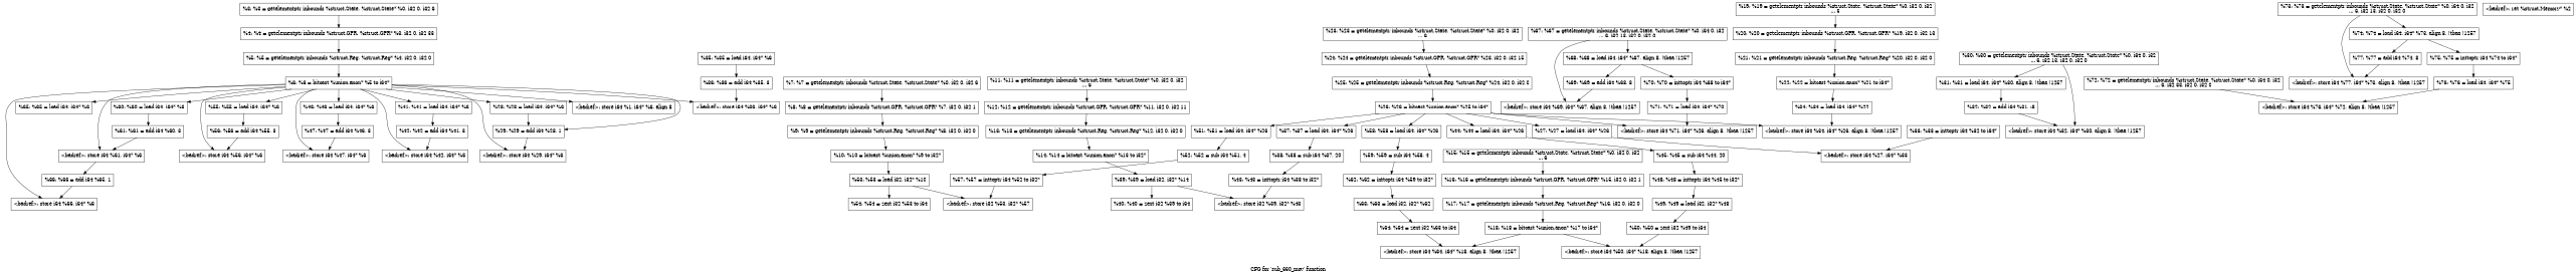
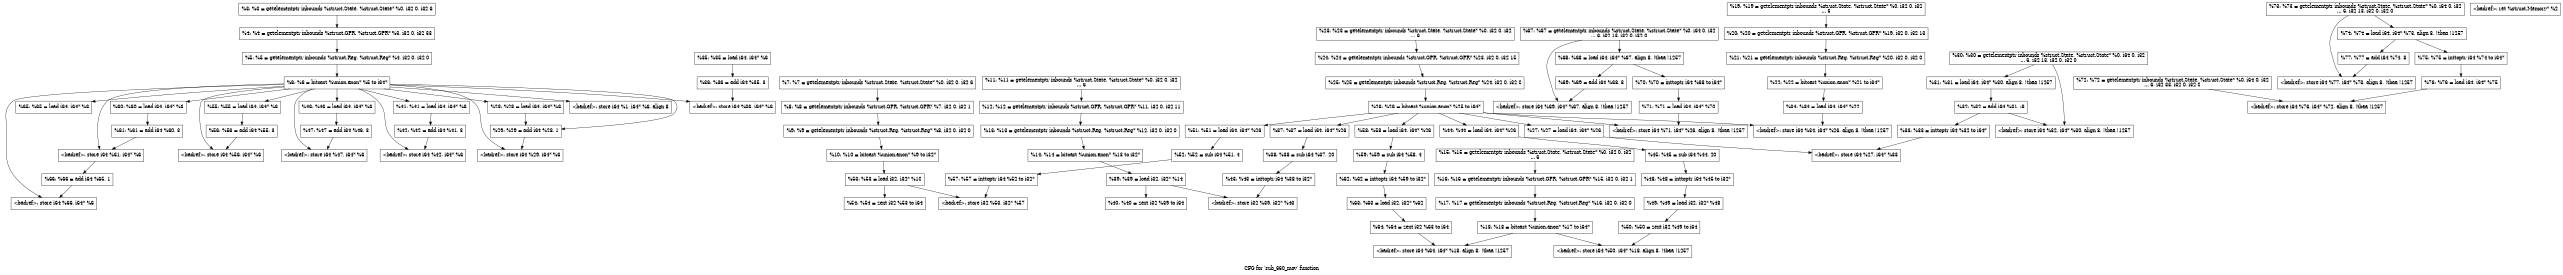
  digraph {
    label="CFG for 'sub_660_mov' function"
    node [shape=record]
    n1 [label="{%3:  %3 = getelementptr inbounds %struct.State, %struct.State* %0, i32 0, i32 6}"]
    n2 [label="{%4:  %4 = getelementptr inbounds %struct.GPR, %struct.GPR* %3, i32 0, i32 33}"]
    n3 [label="{%5:  %5 = getelementptr inbounds %struct.Reg, %struct.Reg* %4, i32 0, i32 0}"]
    n4 [label="{%6:  %6 = bitcast %union.anon* %5 to i64*}"]
    n5 [label="{\<badref\>:  store i64 %66, i64* %6}"]
    n6 [label="{%65:  %65 = load i64, i64* %6}"]
    n7 [label="{\<badref\>:  store i64 %61, i64* %6}"]
    n8 [label="{%60:  %60 = load i64, i64* %6}"]
    n9 [label="{\<badref\>:  store i64 %56, i64* %6}"]
    n10 [label="{%55:  %55 = load i64, i64* %6}"]
    n11 [label="{\<badref\>:  store i64 %47, i64* %6}"]
    n12 [label="{%46:  %46 = load i64, i64* %6}"]
    n13 [label="{\<badref\>:  store i64 %42, i64* %6}"]
    n14 [label="{%41:  %41 = load i64, i64* %6}"]
    n15 [label="{\<badref\>:  store i64 %36, i64* %6}"]
    n16 [label="{\<badref\>:  store i64 %29, i64* %6}"]
    n17 [label="{%28:  %28 = load i64, i64* %6}"]
    n18 [label="{\<badref\>:  store i64 %1, i64* %6, align 8}"]
    n19 [label="{%29:  %29 = add i64 %28, 1}"]
    n20 [label="{%66:  %66 = add i64 %65, 1}"]
    n21 [label="{%61:  %61 = add i64 %60, 3}"]
    n22 [label="{%56:  %56 = add i64 %55, 3}"]
    n23 [label="{%47:  %47 = add i64 %46, 3}"]
    n24 [label="{%42:  %42 = add i64 %41, 3}"]
    n25 [label="{%35:  %35 = load i64, i64* %6}"]
    n26 [label="{%36:  %36 = add i64 %35, 3}"]
    n27 [label="{%7:  %7 = getelementptr inbounds %struct.State, %struct.State* %0, i32 0, i32 6}"]
    n28 [label="{%8:  %8 = getelementptr inbounds %struct.GPR, %struct.GPR* %7, i32 0, i32 1}"]
    n29 [label="{%9:  %9 = getelementptr inbounds %struct.Reg, %struct.Reg* %8, i32 0, i32 0}"]
    n30 [label="{%10:  %10 = bitcast %union.anon* %9 to i32*}"]
    n31 [label="{%53:  %53 = load i32, i32* %10}"]
    n32 [label="{\<badref\>:  store i32 %53, i32* %57}"]
    n33 [label="{%54:  %54 = zext i32 %53 to i64}"]
    n34 [label="{%11:  %11 = getelementptr inbounds %struct.State, %struct.State* %0, i32 0, i32\l... 6}"]
    n35 [label="{%12:  %12 = getelementptr inbounds %struct.GPR, %struct.GPR* %11, i32 0, i32 11}"]
    n36 [label="{%13:  %13 = getelementptr inbounds %struct.Reg, %struct.Reg* %12, i32 0, i32 0}"]
    n37 [label="{%14:  %14 = bitcast %union.anon* %13 to i32*}"]
    n38 [label="{%39:  %39 = load i32, i32* %14}"]
    n39 [label="{\<badref\>:  store i32 %39, i32* %43}"]
    n40 [label="{%40:  %40 = zext i32 %39 to i64}"]
    n41 [label="{%15:  %15 = getelementptr inbounds %struct.State, %struct.State* %0, i32 0, i32\l... 6}"]
    n42 [label="{%16:  %16 = getelementptr inbounds %struct.GPR, %struct.GPR* %15, i32 0, i32 1}"]
    n43 [label="{%17:  %17 = getelementptr inbounds %struct.Reg, %struct.Reg* %16, i32 0, i32 0}"]
    n44 [label="{%18:  %18 = bitcast %union.anon* %17 to i64*}"]
    n45 [label="{\<badref\>:  store i64 %64, i64* %18, align 8, !tbaa !1257}"]
    n46 [label="{\<badref\>:  store i64 %50, i64* %18, align 8, !tbaa !1257}"]
    n47 [label="{%19:  %19 = getelementptr inbounds %struct.State, %struct.State* %0, i32 0, i32\l... 6}"]
    n48 [label="{%20:  %20 = getelementptr inbounds %struct.GPR, %struct.GPR* %19, i32 0, i32 13}"]
    n49 [label="{%21:  %21 = getelementptr inbounds %struct.Reg, %struct.Reg* %20, i32 0, i32 0}"]
    n50 [label="{%22:  %22 = bitcast %union.anon* %21 to i64*}"]
    n51 [label="{%34:  %34 = load i64, i64* %22}"]
    n52 [label="{\<badref\>:  store i64 %34, i64* %26, align 8, !tbaa !1257}"]
    n53 [label="{%23:  %23 = getelementptr inbounds %struct.State, %struct.State* %0, i32 0, i32\l... 6}"]
    n54 [label="{%24:  %24 = getelementptr inbounds %struct.GPR, %struct.GPR* %23, i32 0, i32 15}"]
    n55 [label="{%25:  %25 = getelementptr inbounds %struct.Reg, %struct.Reg* %24, i32 0, i32 0}"]
    n56 [label="{%26:  %26 = bitcast %union.anon* %25 to i64*}"]
    n57 [label="{\<badref\>:  store i64 %71, i64* %26, align 8, !tbaa !1257}"]
    n58 [label="{%58:  %58 = load i64, i64* %26}"]
    n59 [label="{%51:  %51 = load i64, i64* %26}"]
    n60 [label="{%44:  %44 = load i64, i64* %26}"]
    n61 [label="{%37:  %37 = load i64, i64* %26}"]
    n62 [label="{%27:  %27 = load i64, i64* %26}"]
    n63 [label="{%59:  %59 = sub i64 %58, 4}"]
    n64 [label="{%52:  %52 = sub i64 %51, 4}"]
    n65 [label="{%45:  %45 = sub i64 %44, 20}"]
    n66 [label="{%38:  %38 = sub i64 %37, 20}"]
    n67 [label="{\<badref\>:  store i64 %27, i64* %33}"]
    n68 [label="{%62:  %62 = inttoptr i64 %59 to i32*}"]
    n69 [label="{%57:  %57 = inttoptr i64 %52 to i32*}"]
    n70 [label="{%48:  %48 = inttoptr i64 %45 to i32*}"]
    n71 [label="{%43:  %43 = inttoptr i64 %38 to i32*}"]
    n72 [label="{%30:  %30 = getelementptr inbounds %struct.State, %struct.State* %0, i64 0, i32\l... 6, i32 13, i32 0, i32 0}"]
    n73 [label="{\<badref\>:  store i64 %32, i64* %30, align 8, !tbaa !1257}"]
    n74 [label="{%31:  %31 = load i64, i64* %30, align 8, !tbaa !1257}"]
    n75 [label="{%32:  %32 = add i64 %31, -8}"]
    n76 [label="{%33:  %33 = inttoptr i64 %32 to i64*}"]
    n77 [label="{%49:  %49 = load i32, i32* %48}"]
    n78 [label="{%50:  %50 = zext i32 %49 to i64}"]
    n79 [label="{%63:  %63 = load i32, i32* %62}"]
    n80 [label="{%64:  %64 = zext i32 %63 to i64}"]
    n81 [label="{%67:  %67 = getelementptr inbounds %struct.State, %struct.State* %0, i64 0, i32\l... 6, i32 13, i32 0, i32 0}"]
    n82 [label="{\<badref\>:  store i64 %69, i64* %67, align 8, !tbaa !1257}"]
    n83 [label="{%68:  %68 = load i64, i64* %67, align 8, !tbaa !1257}"]
    n84 [label="{%70:  %70 = inttoptr i64 %68 to i64*}"]
    n85 [label="{%69:  %69 = add i64 %68, 8}"]
    n86 [label="{%71:  %71 = load i64, i64* %70}"]
    n87 [label="{%72:  %72 = getelementptr inbounds %struct.State, %struct.State* %0, i64 0, i32\l... 6, i32 33, i32 0, i32 0}"]
    n88 [label="{\<badref\>:  store i64 %76, i64* %72, align 8, !tbaa !1257}"]
    n89 [label="{%73:  %73 = getelementptr inbounds %struct.State, %struct.State* %0, i64 0, i32\l... 6, i32 13, i32 0, i32 0}"]
    n90 [label="{\<badref\>:  store i64 %77, i64* %73, align 8, !tbaa !1257}"]
    n91 [label="{%74:  %74 = load i64, i64* %73, align 8, !tbaa !1257}"]
    n92 [label="{%77:  %77 = add i64 %74, 8}"]
    n93 [label="{%75:  %75 = inttoptr i64 %74 to i64*}"]
    n94 [label="{%76:  %76 = load i64, i64* %75}"]
    n95 [label="{\<badref\>:  ret %struct.Memory* %2}"]
    n1 -> n2
    n2 -> n3
    n3 -> n4
    n4 -> n5
    n4 -> n6
    n4 -> n7
    n4 -> n8
    n4 -> n9
    n4 -> n10
    n4 -> n11
    n4 -> n12
    n4 -> n13
    n4 -> n14
    n4 -> n15
    n4 -> n16
    n4 -> n17
    n4 -> n18
    n4 -> n19
    n7 -> n20
    n8 -> n21
    n10 -> n22
    n12 -> n23
    n14 -> n24
    n17 -> n19
    n19 -> n16
    n20 -> n5
    n21 -> n7
    n22 -> n9
    n23 -> n11
    n24 -> n13
    n25 -> n26
    n26 -> n15
    n27 -> n28
    n28 -> n29
    n29 -> n30
    n30 -> n31
    n31 -> n32
    n31 -> n33
    n34 -> n35
    n35 -> n36
    n36 -> n37
    n37 -> n38
    n38 -> n39
    n38 -> n40
    n41 -> n42
    n42 -> n43
    n43 -> n44
    n44 -> n45
    n44 -> n46
    n47 -> n48
    n48 -> n49
    n49 -> n50
    n50 -> n51
    n51 -> n52
    n53 -> n54
    n54 -> n55
    n55 -> n56
    n56 -> n52
    n56 -> n57
    n56 -> n58
    n56 -> n59
    n56 -> n60
    n56 -> n61
    n56 -> n62
    n58 -> n63
    n59 -> n64
    n60 -> n65
    n61 -> n66
    n62 -> n67
    n63 -> n68
    n64 -> n69
    n65 -> n70
    n66 -> n71
    n68 -> n79
    n69 -> n32
    n70 -> n77
    n71 -> n39
    n72 -> n73
    n72 -> n74
    n74 -> n75
    n75 -> n73
+   n75 -> n76
    n76 -> n67
    n77 -> n78
    n78 -> n46
    n79 -> n80
    n80 -> n45
    n81 -> n82
    n81 -> n83
    n83 -> n84
    n83 -> n85
    n84 -> n86
    n85 -> n82
    n86 -> n57
    n87 -> n88
    n89 -> n90
    n89 -> n91
    n91 -> n92
    n91 -> n93
    n92 -> n90
    n93 -> n94
    n94 -> n88
  }
